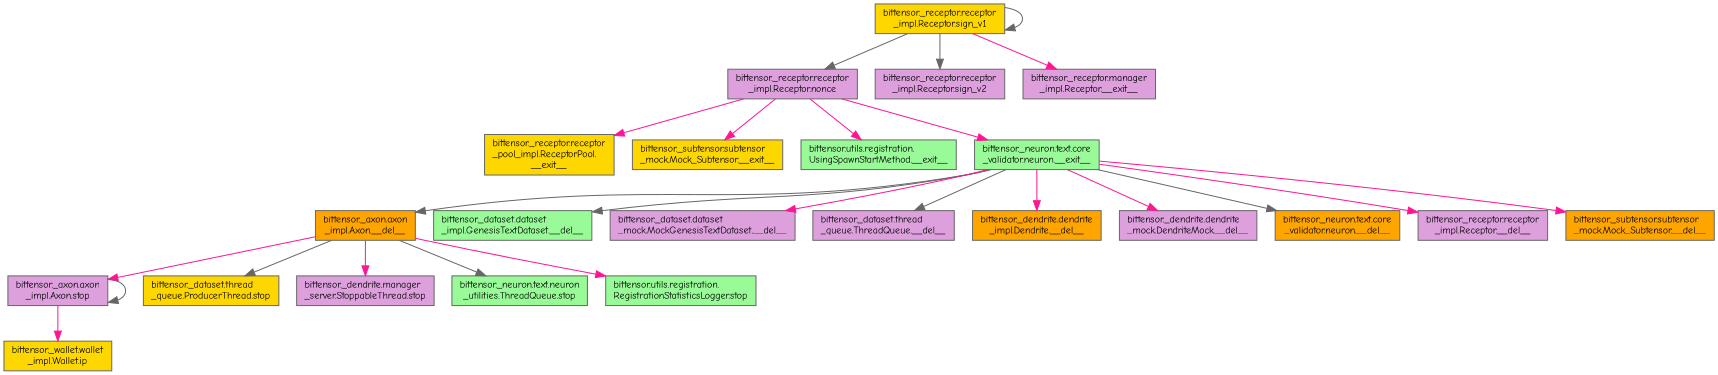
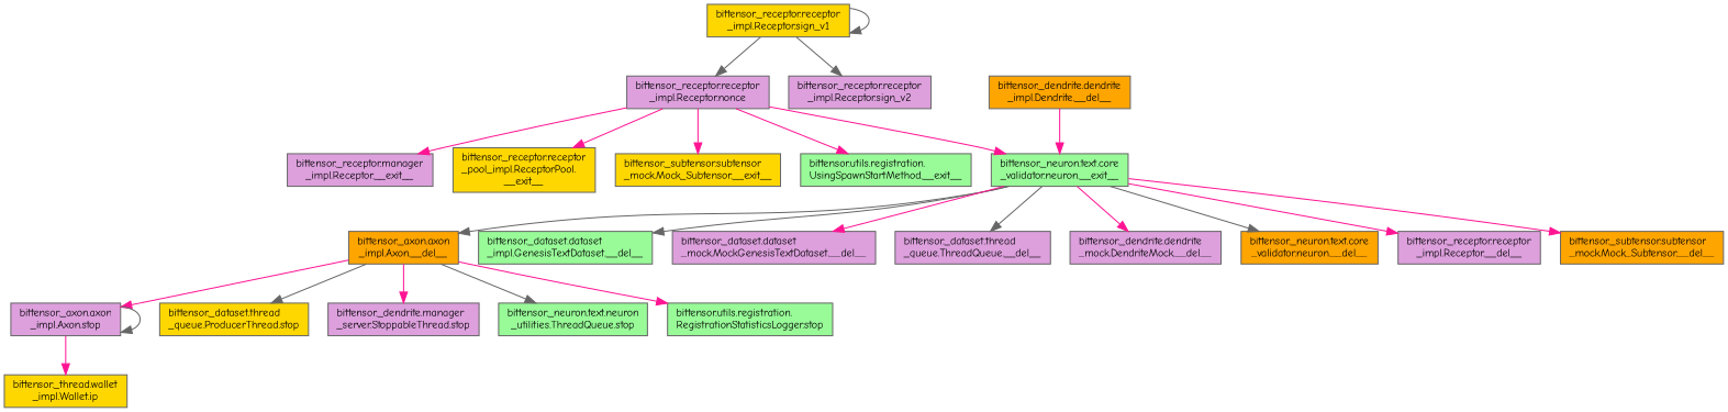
  digraph {
    fontname="Comic Neue"
    rankdir=TB
    node [color=grey40 fillcolor=plum fontname="Comic Neue" fontsize=10 shape=box style=filled]
    edge [color=deeppink fontname="Comic Neue" fontsize=10 labelfontname=Helvetica labelfontsize=10 style=solid]
    n1 [color=gray40 fillcolor=gold fontcolor=black height=0.2 label="bittensor._receptor.receptor\l_impl.Receptor.sign_v1" width=0.4]
    n2 [height=0.2 label="bittensor._receptor.receptor\l_impl.Receptor.nonce" width=0.4]
    n3 [height=0.2 label="bittensor._receptor.receptor\l_impl.Receptor.sign_v2" width=0.4]
    n4 [height=0.2 label="bittensor._receptor.manager\l_impl.Receptor.__exit__" width=0.4]
    n5 [fillcolor=gold height=0.2 label="bittensor._receptor.receptor\l_pool_impl.ReceptorPool.\l__exit__" width=0.4]
    n6 [fillcolor=gold height=0.2 label="bittensor._subtensor.subtensor\l_mock.Mock_Subtensor.__exit__" width=0.4]
    n7 [fillcolor=palegreen height=0.2 label="bittensor.utils.registration.\lUsingSpawnStartMethod.__exit__" width=0.4]
    n8 [fillcolor=palegreen height=0.2 label="bittensor._neuron.text.core\l_validator.neuron.__exit__" width=0.4]
    n9 [fillcolor=orange height=0.2 label="bittensor._axon.axon\l_impl.Axon.__del__" width=0.4]
    n10 [fillcolor=palegreen height=0.2 label="bittensor._dataset.dataset\l_impl.GenesisTextDataset.__del__" width=0.4]
    n11 [height=0.2 label="bittensor._dataset.dataset\l_mock.MockGenesisTextDataset.__del__" width=0.4]
    n12 [height=0.2 label="bittensor._dataset.thread\l_queue.ThreadQueue.__del__" width=0.4]
    n13 [fillcolor=orange height=0.2 label="bittensor._dendrite.dendrite\l_impl.Dendrite.__del__" width=0.4]
    n14 [height=0.2 label="bittensor._dendrite.dendrite\l_mock.DendriteMock.__del__" width=0.4]
    n15 [fillcolor=orange height=0.2 label="bittensor._neuron.text.core\l_validator.neuron.__del__" width=0.4]
    n16 [height=0.2 label="bittensor._receptor.receptor\l_impl.Receptor.__del__" width=0.4]
    n17 [fillcolor=orange height=0.2 label="bittensor._subtensor.subtensor\l_mock.Mock_Subtensor.__del__" width=0.4]
    n18 [height=0.2 label="bittensor._axon.axon\l_impl.Axon.stop" width=0.4]
    n19 [fillcolor=gold height=0.2 label="bittensor._dataset.thread\l_queue.ProducerThread.stop" width=0.4]
    n20 [height=0.2 label="bittensor._dendrite.manager\l_server.StoppableThread.stop" width=0.4]
    n21 [fillcolor=palegreen height=0.2 label="bittensor._neuron.text.neuron\l_utilities.ThreadQueue.stop" width=0.4]
    n22 [fillcolor=palegreen height=0.2 label="bittensor.utils.registration.\lRegistrationStatisticsLogger.stop" width=0.4]
-   n23 [fillcolor=gold height=0.2 label="bittensor._wallet.wallet\l_impl.Wallet.ip" width=0.4]
+   n23 [fillcolor=gold height=0.2 label="bittensor._thread.wallet\l_impl.Wallet.ip" width=0.4]
    n1 -> n1 [color=gray40]
    n1 -> n2 [color=gray40]
    n1 -> n3 [color=gray40]
-   n1 -> n4
+   n2 -> n4
    n2 -> n5
    n2 -> n6
    n2 -> n7
    n2 -> n8
    n8 -> n9 [color=gray40]
    n8 -> n10 [color=gray40]
    n8 -> n11
    n8 -> n12 [color=gray40]
-   n8 -> n13
+   n13 -> n8
    n8 -> n14
    n8 -> n15 [color=gray40]
    n8 -> n16
    n8 -> n17
    n9 -> n18
    n9 -> n19 [color=gray40]
    n9 -> n20
    n9 -> n21 [color=gray40]
    n9 -> n22
    n18 -> n18 [color=gray40]
    n18 -> n23
  }
